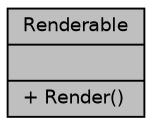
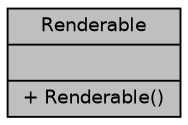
  digraph {
-   n1 [color=black fillcolor=grey75 fontcolor=black fontname=Helvetica fontsize=10 height=0.2 label="{Renderable\n||+ Render()\l}" shape=record style=filled width=0.4]
+   n1 [color=black fillcolor=grey75 fontcolor=black fontname=Helvetica fontsize=10 height=0.2 label="{Renderable\n||+ Renderable()\l}" shape=record style=filled width=0.4]
  }
